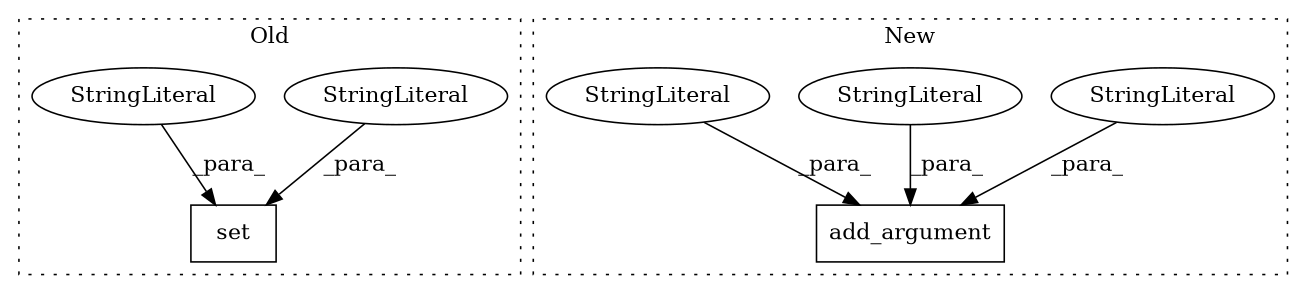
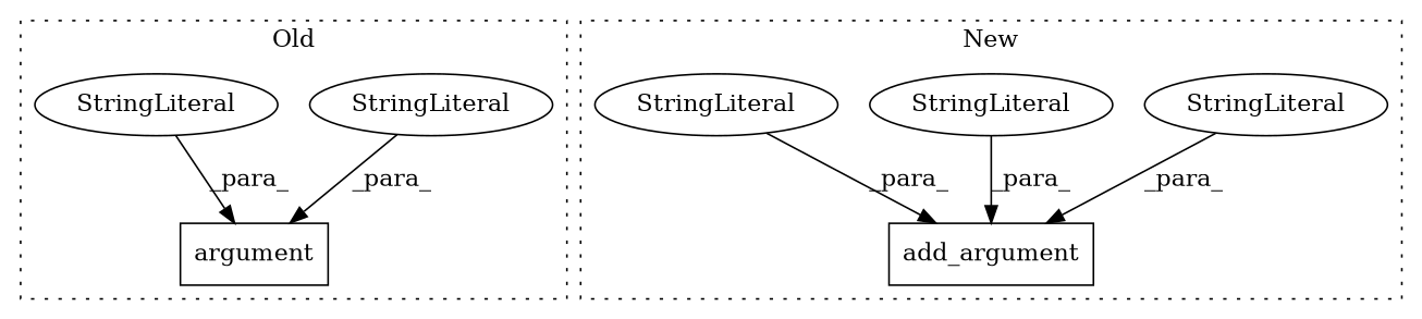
  digraph {
    node [a=45 shape=ellipse]
-   n1 [a=32 l="4,1" label=set s="3088,3121" shape=box]
+   n1 [a=32 l="4,1" label=argument s="3088,3121" shape=box]
    n2 [l=16 label=StringLiteral s=3105]
    n3 [l=12 label=StringLiteral s=3092]
    n4 [a=32 l="13,1" label=add_argument s="1205,1323" shape=box]
    n5 [l=27 label=StringLiteral s=1232]
    n6 [l=13 label=StringLiteral s=1218]
    n7 [l=63 label=StringLiteral s=1260]
    subgraph cluster_1 {
      label=Old
      style=dotted
      n1
      n2
      n3
    }
    subgraph cluster_2 {
      label=New
      style=dotted
      n4
      n5
      n6
      n7
    }
    n2 -> n1 [label=_para_]
    n3 -> n1 [label=_para_]
    n5 -> n4 [label=_para_]
    n6 -> n4 [label=_para_]
    n7 -> n4 [label=_para_]
  }
